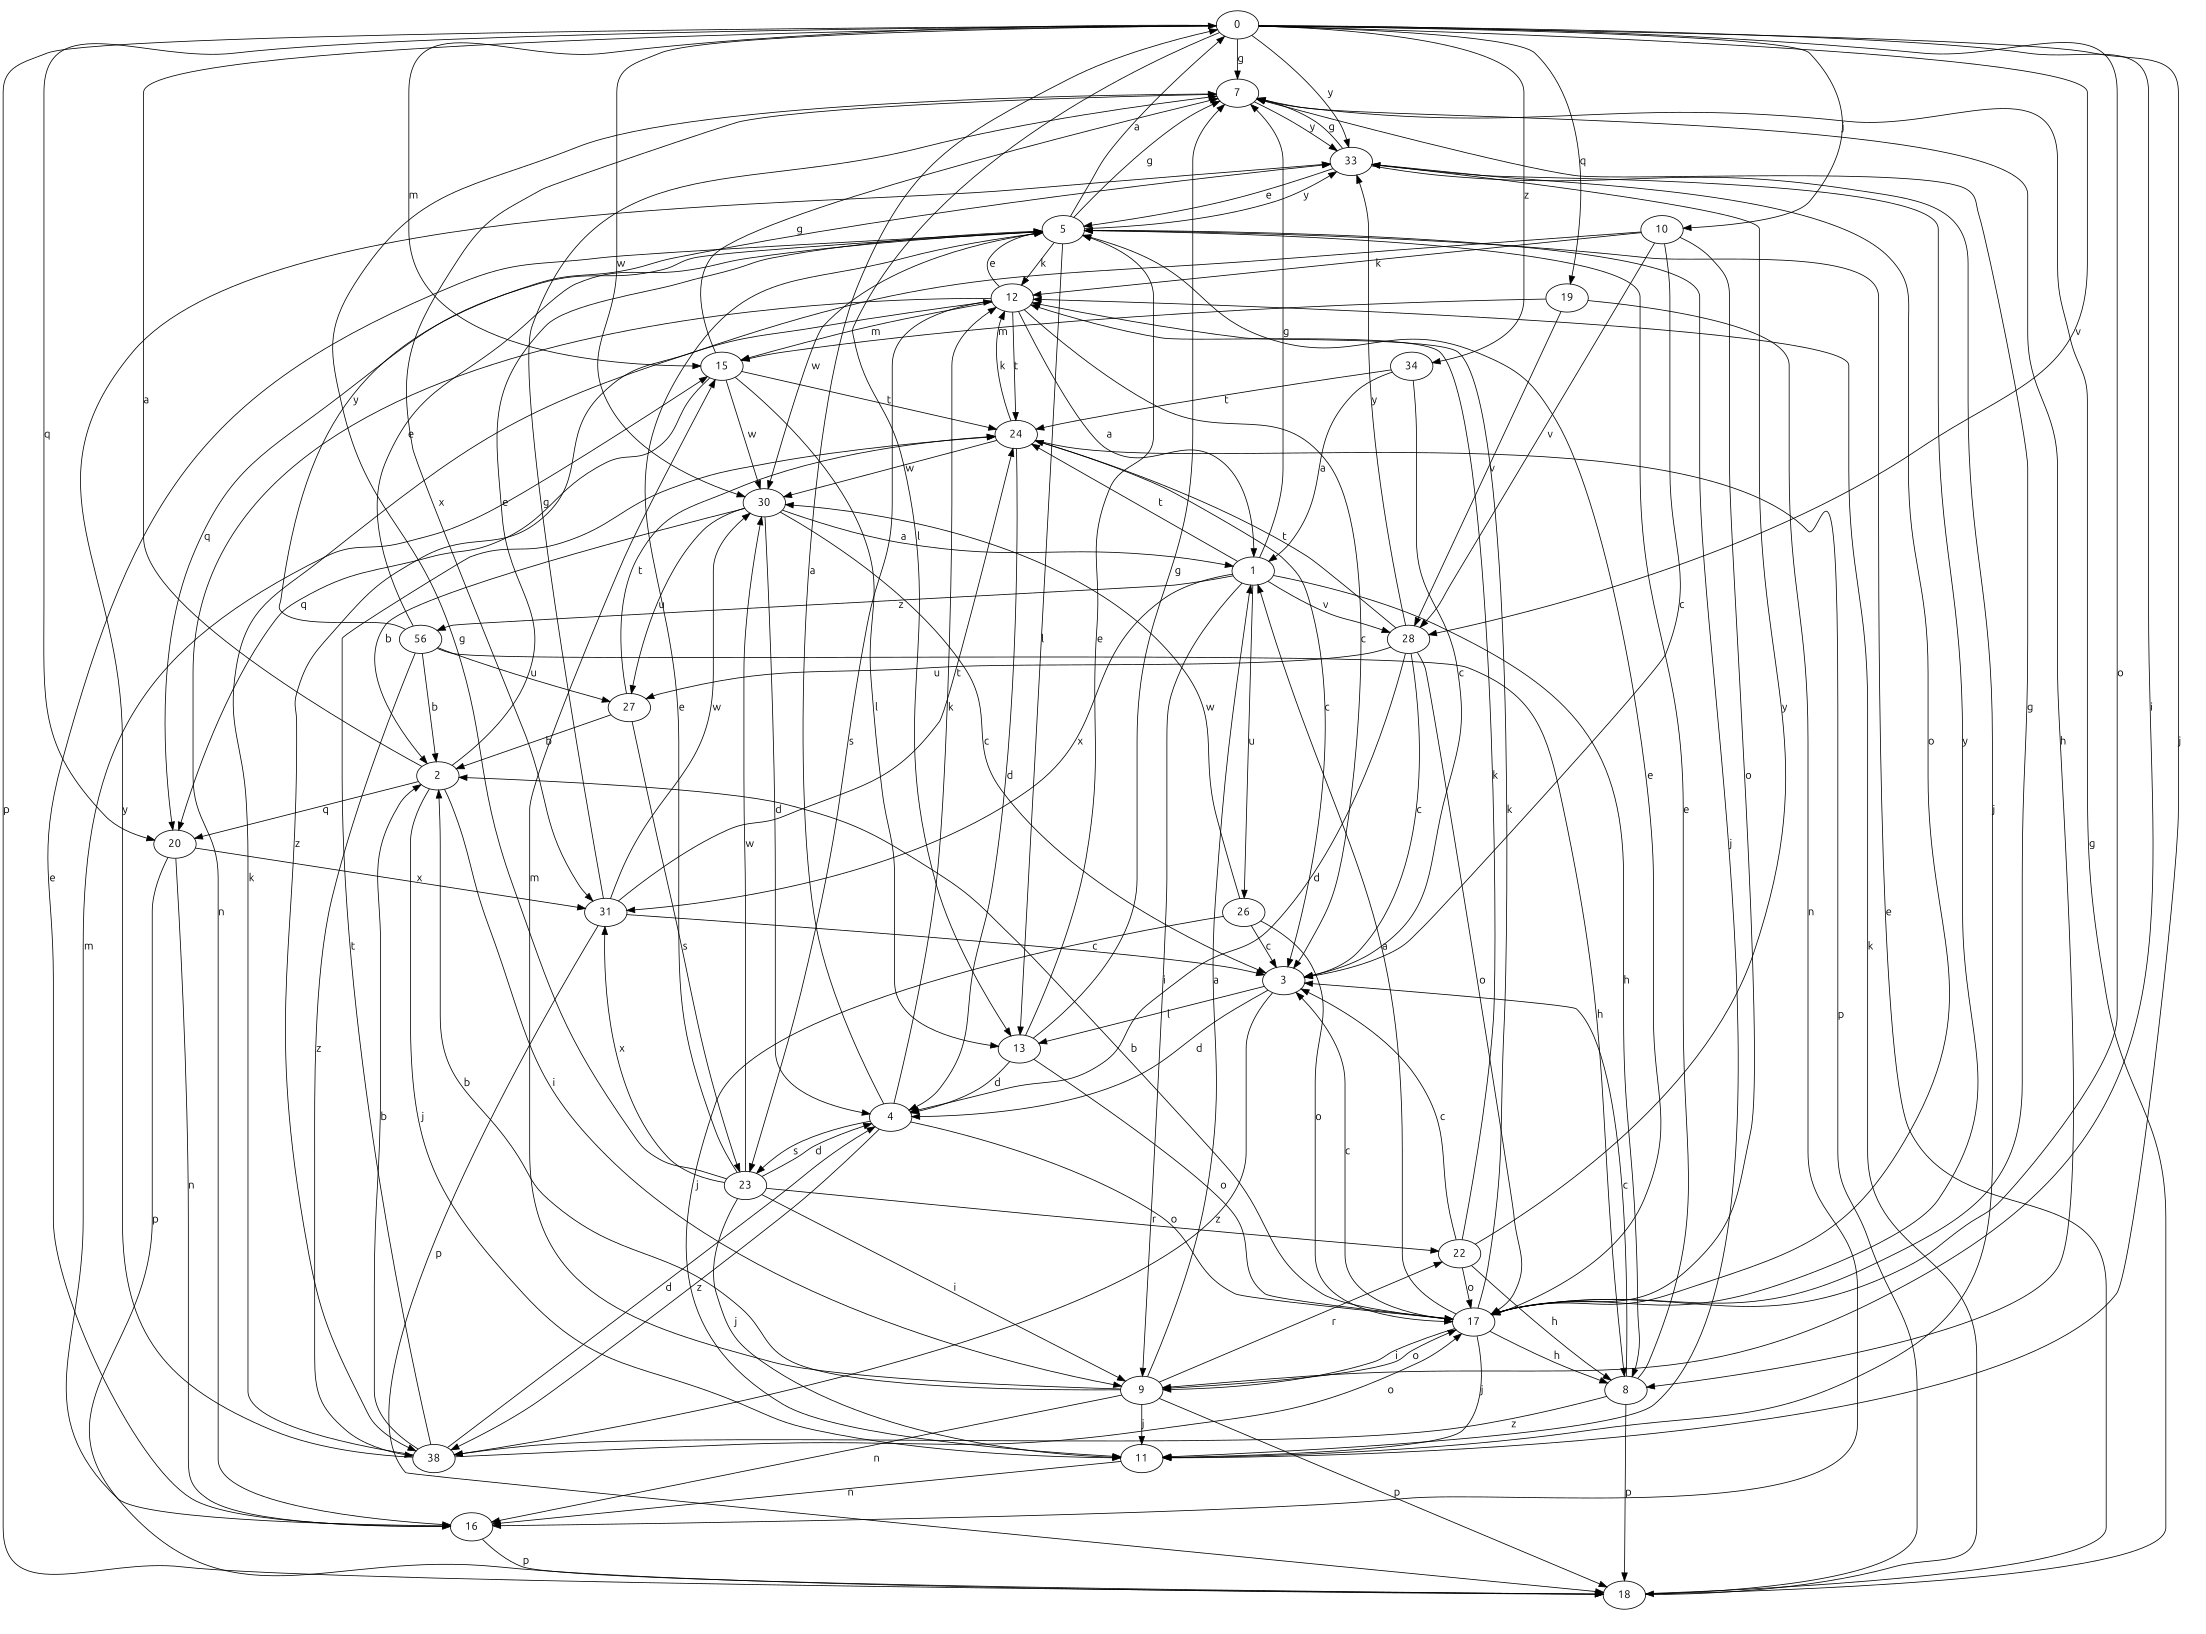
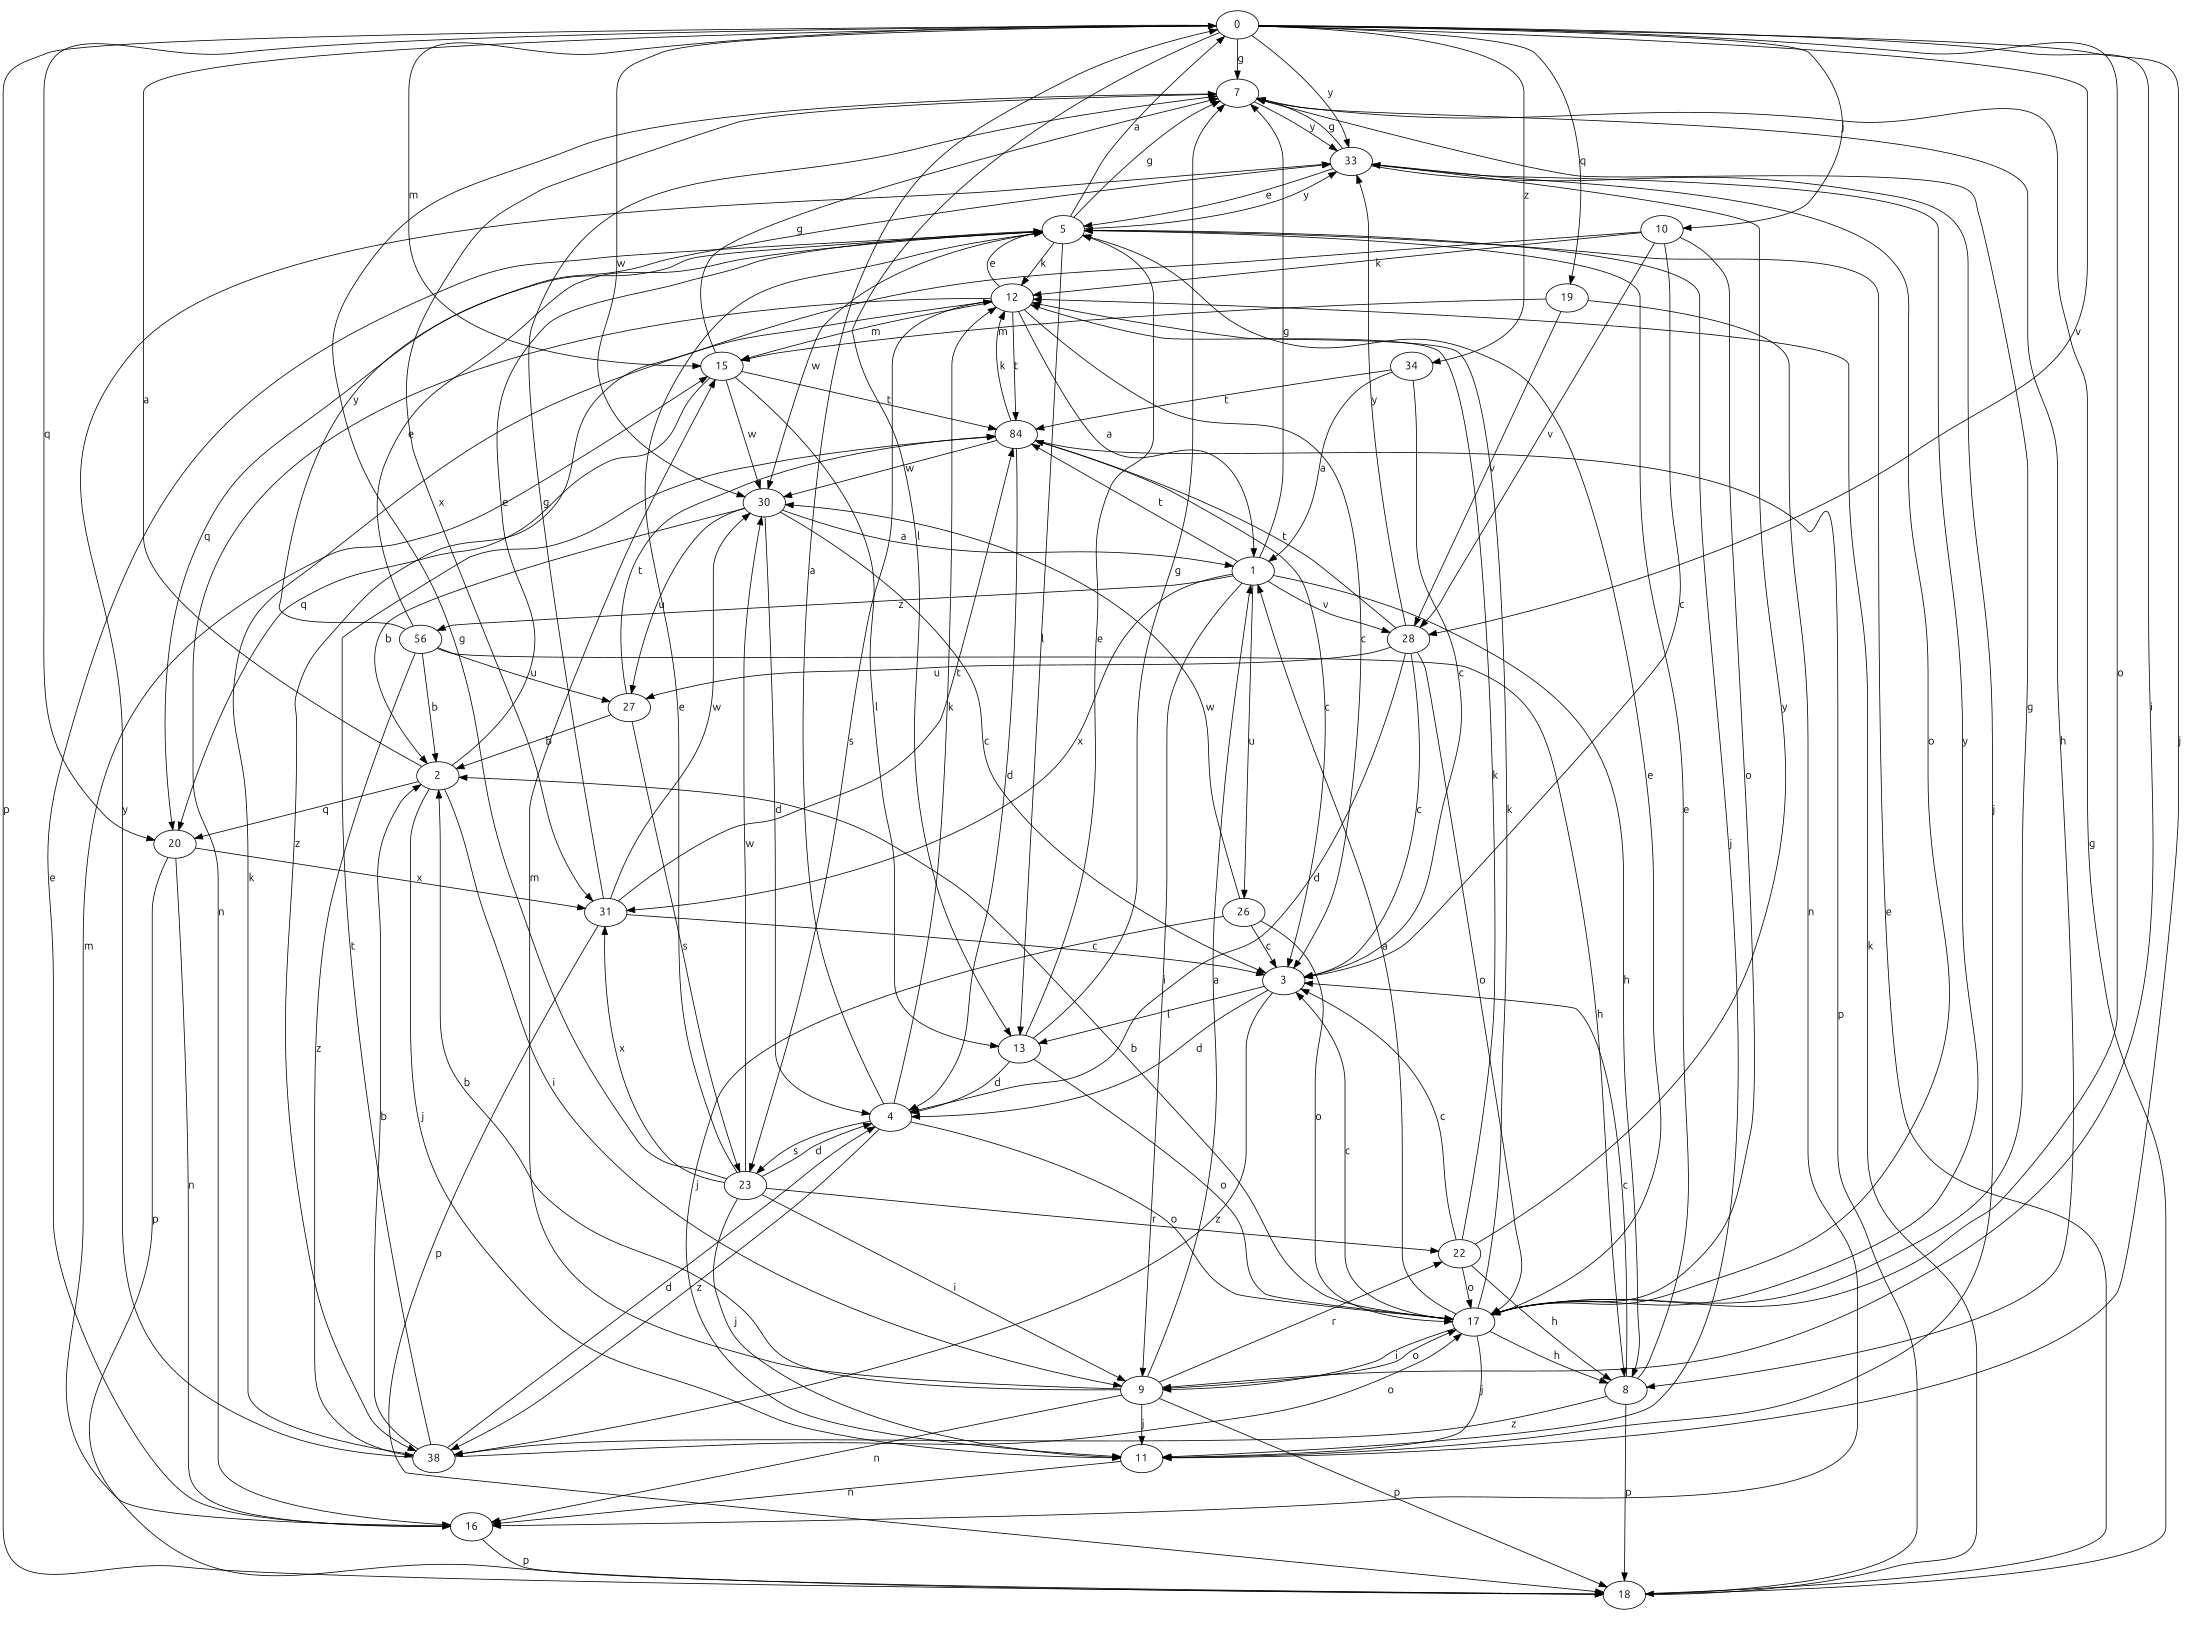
  strict digraph {
    fontname=Ubuntu
    node [fontname=Ubuntu]
    edge [fontname=Ubuntu]
    0
    7
    9
    10
    11
    13
    15
    17
    18
    19
    20
    28
    30
    33
    34
    8
    31
    1
    2
    16
    22
    3
    38
    12
    5
    4
-   24
+   24 [label=84]
    27
    26
    n30 [label=56]
    23
    0 -> 7 [label=g]
    0 -> 9 [label=i]
    0 -> 10 [label=j]
    0 -> 11 [label=j]
    0 -> 13 [label=l]
    0 -> 15 [label=m]
    0 -> 17 [label=o]
    0 -> 18 [label=p]
    0 -> 19 [label=q]
    0 -> 20 [label=q]
    0 -> 28 [label=v]
    0 -> 30 [label=w]
    0 -> 33 [label=y]
    0 -> 34 [label=z]
    7 -> 33 [label=y]
    7 -> 8 [label=h]
    7 -> 31 [label=x]
    9 -> 11 [label=j]
    9 -> 15 [label=m]
    9 -> 17 [label=o]
    9 -> 18 [label=p]
    9 -> 1 [label=a]
    9 -> 2 [label=b]
    9 -> 16 [label=n]
    9 -> 22 [label=r]
    10 -> 17 [label=o]
    10 -> 28 [label=v]
    10 -> 3 [label=c]
    10 -> 38 [label=z]
    10 -> 12 [label=k]
    11 -> 16 [label=n]
    13 -> 7 [label=g]
    13 -> 17 [label=o]
    13 -> 5 [label=e]
    13 -> 4 [label=d]
    15 -> 7 [label=g]
    15 -> 13 [label=l]
    15 -> 20 [label=q]
    15 -> 30 [label=w]
    15 -> 24 [label=t]
    17 -> 7 [label=g]
    17 -> 9 [label=i]
    17 -> 11 [label=j]
    17 -> 33 [label=y]
    17 -> 8 [label=h]
    17 -> 1 [label=a]
    17 -> 2 [label=b]
    17 -> 3 [label=c]
    17 -> 12 [label=k]
    17 -> 5 [label=e]
    18 -> 7 [label=g]
    18 -> 12 [label=k]
    18 -> 5 [label=e]
    19 -> 15 [label=m]
    19 -> 28 [label=v]
    19 -> 16 [label=n]
    20 -> 18 [label=p]
    20 -> 31 [label=x]
    20 -> 16 [label=n]
    28 -> 17 [label=o]
    28 -> 33 [label=y]
    28 -> 3 [label=c]
    28 -> 4 [label=d]
    28 -> 24 [label=t]
    28 -> 27 [label=u]
    30 -> 1 [label=a]
    30 -> 2 [label=b]
    30 -> 3 [label=c]
    30 -> 4 [label=d]
    30 -> 27 [label=u]
    33 -> 7 [label=g]
    33 -> 11 [label=j]
    33 -> 17 [label=o]
    33 -> 5 [label=e]
    34 -> 1 [label=a]
    34 -> 3 [label=c]
    34 -> 24 [label=t]
    8 -> 18 [label=p]
    8 -> 3 [label=c]
    8 -> 38 [label=z]
    8 -> 5 [label=e]
    31 -> 7 [label=g]
    31 -> 18 [label=p]
    31 -> 30 [label=w]
    31 -> 3 [label=c]
    31 -> 24 [label=t]
    1 -> 7 [label=g]
    1 -> 9 [label=i]
    1 -> 28 [label=v]
    1 -> 8 [label=h]
    1 -> 31 [label=x]
    1 -> 24 [label=t]
    1 -> 26 [label=u]
    1 -> n30 [label=z]
    2 -> 0 [label=a]
    2 -> 9 [label=i]
    2 -> 11 [label=j]
    2 -> 20 [label=q]
    2 -> 5 [label=e]
    16 -> 15 [label=m]
    16 -> 18 [label=p]
    16 -> 5 [label=e]
    22 -> 17 [label=o]
    22 -> 33 [label=y]
    22 -> 8 [label=h]
    22 -> 3 [label=c]
    22 -> 12 [label=k]
    3 -> 13 [label=l]
    3 -> 38 [label=z]
    3 -> 4 [label=d]
    38 -> 17 [label=o]
    38 -> 33 [label=y]
    38 -> 2 [label=b]
    38 -> 12 [label=k]
    38 -> 4 [label=d]
    38 -> 24 [label=t]
    12 -> 15 [label=m]
    12 -> 1 [label=a]
    12 -> 16 [label=n]
    12 -> 3 [label=c]
    12 -> 5 [label=e]
    12 -> 24 [label=t]
    12 -> 23 [label=s]
    5 -> 0 [label=a]
    5 -> 7 [label=g]
    5 -> 11 [label=j]
    5 -> 13 [label=l]
    5 -> 20 [label=q]
    5 -> 30 [label=w]
    5 -> 33 [label=y]
    5 -> 12 [label=k]
    4 -> 0 [label=a]
    4 -> 17 [label=o]
    4 -> 38 [label=z]
    4 -> 12 [label=k]
    4 -> 23 [label=s]
    24 -> 18 [label=p]
    24 -> 30 [label=w]
    24 -> 3 [label=c]
    24 -> 12 [label=k]
    24 -> 4 [label=d]
    27 -> 2 [label=b]
    27 -> 24 [label=t]
    27 -> 23 [label=s]
    26 -> 11 [label=j]
    26 -> 17 [label=o]
    26 -> 30 [label=w]
    26 -> 3 [label=c]
    n30 -> 33 [label=y]
    n30 -> 8 [label=h]
    n30 -> 2 [label=b]
    n30 -> 38 [label=z]
    n30 -> 5 [label=e]
    n30 -> 27 [label=u]
    23 -> 7 [label=g]
    23 -> 9 [label=i]
    23 -> 11 [label=j]
    23 -> 30 [label=w]
    23 -> 31 [label=x]
    23 -> 22 [label=r]
    23 -> 5 [label=e]
    23 -> 4 [label=d]
  }
